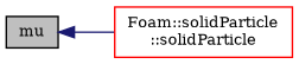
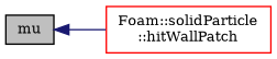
  digraph {
    rankdir=LR
    fontname="DejaVu Serif"
    node [fontname="DejaVu Serif" fontsize=10 shape=record]
    n1 [color=black fillcolor=grey75 fontcolor=black height=0.2 label=mu style=filled width=0.4]
-   n2 [color=red height=0.2 label="Foam::solidParticle\l::solidParticle" width=0.4]
+   n2 [color=red height=0.2 label="Foam::solidParticle\l::hitWallPatch" width=0.4]
    n1 -> n2 [color=midnightblue dir=back fontname="DejaVu Serif" fontsize=10 labelfontname=Helvetica labelfontsize=10 style=solid]
  }
